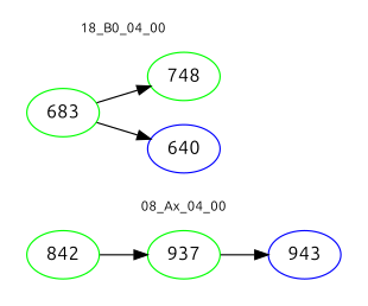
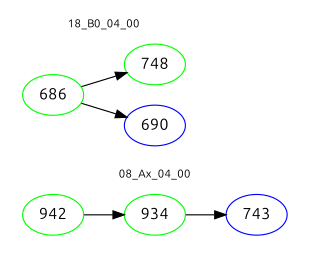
  digraph {
    fontname=Ubuntu
    rankdir=LR
    node [color=green fontname=Ubuntu]
    edge [color=black fontname=Ubuntu]
-   n1 [label=842]
-   n2 [label=937]
-   n3 [color=blue label=943]
-   n4 [label=683]
-   n5 [color=blue label=640]
+   n1 [label=942]
+   n2 [label=934]
+   n3 [color=blue label=743]
+   n4 [label=686]
+   n5 [color=blue label=690]
    n6 [label=748]
    subgraph cluster_1 {
      color=white
      fontsize=10
      label="08_Ax_04_00"
      n1
      n2
      n3
    }
    subgraph cluster_2 {
      color=white
      fontsize=10
      label="18_B0_04_00"
      n4
      n5
      n6
    }
    n1 -> n2
    n2 -> n3
    n4 -> n5
    n4 -> n6
  }
